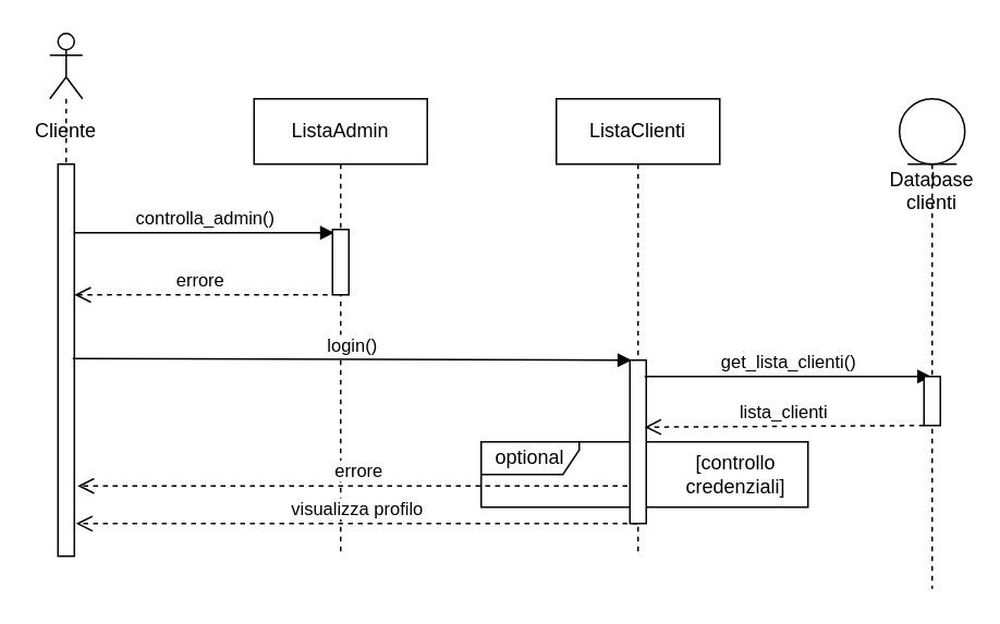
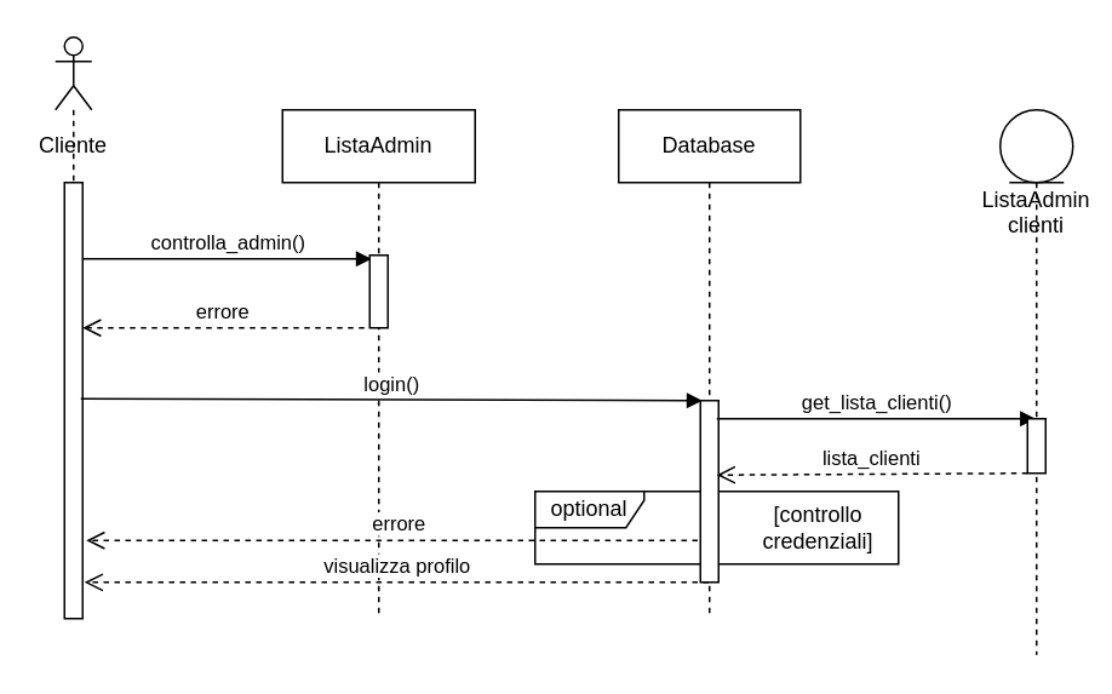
  <mxCell id="0" />
  <mxCell id="1" parent="0" />
  <mxCell id="2" value="" style="shape=umlLifeline;participant=umlActor;perimeter=lifelinePerimeter;whiteSpace=wrap;html=1;container=1;collapsible=0;recursiveResize=0;verticalAlign=top;spacingTop=36;outlineConnect=0;" parent="1" vertex="1"><mxGeometry x="30" y="20" width="20" height="80" as="geometry" /></mxCell>
  <mxCell id="3" value="" style="html=1;points=[];perimeter=orthogonalPerimeter;" parent="1" vertex="1"><mxGeometry x="35" y="100" width="10" height="240" as="geometry" /></mxCell>
- <mxCell id="4" value="&lt;div&gt;ListaClienti&lt;/div&gt;" style="shape=umlLifeline;perimeter=lifelinePerimeter;whiteSpace=wrap;html=1;container=1;collapsible=0;recursiveResize=0;outlineConnect=0;" parent="1" vertex="1"><mxGeometry x="340" y="60" width="100" height="280" as="geometry" /></mxCell>
+ <mxCell id="4" value="&lt;div&gt;Database&lt;/div&gt;" style="shape=umlLifeline;perimeter=lifelinePerimeter;whiteSpace=wrap;html=1;container=1;collapsible=0;recursiveResize=0;outlineConnect=0;" parent="1" vertex="1"><mxGeometry x="340" y="60" width="100" height="280" as="geometry" /></mxCell>
  <mxCell id="5" value="Cliente" style="text;html=1;strokeColor=none;fillColor=none;align=center;verticalAlign=middle;whiteSpace=wrap;rounded=0;" parent="1" vertex="1"><mxGeometry x="20" y="70" width="40" height="20" as="geometry" /></mxCell>
  <mxCell id="6" value="ListaAdmin" style="shape=umlLifeline;perimeter=lifelinePerimeter;whiteSpace=wrap;html=1;container=1;collapsible=0;recursiveResize=0;outlineConnect=0;" parent="1" vertex="1"><mxGeometry x="155" y="60" width="106" height="280" as="geometry" /></mxCell>
  <mxCell id="7" value="controlla_admin()" style="html=1;verticalAlign=bottom;endArrow=block;entryX=0.1;entryY=0.05;entryDx=0;entryDy=0;entryPerimeter=0;" parent="1" target="9" edge="1"><mxGeometry width="80" relative="1" as="geometry"><mxPoint x="45" y="142" as="sourcePoint" /><mxPoint x="125" y="140" as="targetPoint" /></mxGeometry></mxCell>
  <mxCell id="8" value="errore" style="html=1;verticalAlign=bottom;endArrow=open;dashed=1;endSize=8;" parent="1" edge="1"><mxGeometry relative="1" as="geometry"><mxPoint x="200" y="180" as="sourcePoint" /><mxPoint x="45" y="180" as="targetPoint" /><Array as="points"><mxPoint x="180" y="180" /></Array></mxGeometry></mxCell>
  <mxCell id="9" value="" style="html=1;points=[];perimeter=orthogonalPerimeter;" parent="1" vertex="1"><mxGeometry x="203" y="140" width="10" height="40" as="geometry" /></mxCell>
  <mxCell id="10" value="login()" style="html=1;verticalAlign=bottom;endArrow=block;entryX=0.1;entryY=0;entryDx=0;entryDy=0;entryPerimeter=0;exitX=0.9;exitY=0.496;exitDx=0;exitDy=0;exitPerimeter=0;" parent="1" target="15" edge="1" source="3"><mxGeometry width="80" relative="1" as="geometry"><mxPoint x="50" y="219.5" as="sourcePoint" /><mxPoint x="390" y="220" as="targetPoint" /></mxGeometry></mxCell>
  <mxCell id="11" value="&lt;div&gt;visualizza profilo&lt;/div&gt;" style="html=1;verticalAlign=bottom;endArrow=open;dashed=1;endSize=8;entryX=1.1;entryY=0.917;entryDx=0;entryDy=0;entryPerimeter=0;" parent="1" source="4" edge="1" target="3"><mxGeometry relative="1" as="geometry"><mxPoint x="300" y="260" as="sourcePoint" /><mxPoint x="45" y="260" as="targetPoint" /><Array as="points"><mxPoint x="260" y="320" /><mxPoint x="200" y="320" /><mxPoint x="150" y="320" /><mxPoint x="90" y="320" /></Array></mxGeometry></mxCell>
  <mxCell id="12" value="optional" style="shape=umlFrame;whiteSpace=wrap;html=1;width=60;height=20;" parent="1" vertex="1"><mxGeometry x="294" y="270" width="200" height="40" as="geometry" /></mxCell>
  <mxCell id="13" value="[controllo credenziali]" style="text;html=1;strokeColor=none;fillColor=none;align=center;verticalAlign=middle;whiteSpace=wrap;rounded=0;" parent="1" vertex="1"><mxGeometry x="430" y="280" width="40" height="20" as="geometry" /></mxCell>
  <mxCell id="14" value="errore" style="html=1;verticalAlign=bottom;endArrow=open;dashed=1;endSize=8;entryX=1.2;entryY=0.75;entryDx=0;entryDy=0;entryPerimeter=0;" parent="1" edge="1"><mxGeometry relative="1" as="geometry"><mxPoint x="389.5" y="297" as="sourcePoint" /><mxPoint x="47" y="297" as="targetPoint" /><Array as="points"><mxPoint x="270" y="297" /></Array></mxGeometry></mxCell>
  <mxCell id="15" value="" style="html=1;points=[];perimeter=orthogonalPerimeter;" parent="1" vertex="1"><mxGeometry x="385" y="220" width="10" height="100" as="geometry" /></mxCell>
- <mxCell id="16" value="Database&lt;br&gt;clienti" style="shape=umlLifeline;participant=umlEntity;perimeter=lifelinePerimeter;whiteSpace=wrap;html=1;container=1;collapsible=0;recursiveResize=0;verticalAlign=top;spacingTop=36;outlineConnect=0;" vertex="1" parent="1"><mxGeometry x="550" y="60" width="40" height="300" as="geometry" /></mxCell>
+ <mxCell id="16" value="ListaAdmin&lt;br&gt;clienti" style="shape=umlLifeline;participant=umlEntity;perimeter=lifelinePerimeter;whiteSpace=wrap;html=1;container=1;collapsible=0;recursiveResize=0;verticalAlign=top;spacingTop=36;outlineConnect=0;" vertex="1" parent="1"><mxGeometry x="550" y="60" width="40" height="300" as="geometry" /></mxCell>
  <mxCell id="17" value="get_lista_clienti()" style="html=1;verticalAlign=bottom;endArrow=block;exitX=0.9;exitY=0.1;exitDx=0;exitDy=0;exitPerimeter=0;" edge="1" parent="1" source="15" target="16"><mxGeometry width="80" relative="1" as="geometry"><mxPoint x="430" y="230" as="sourcePoint" /><mxPoint x="510" y="230" as="targetPoint" /></mxGeometry></mxCell>
  <mxCell id="18" value="" style="html=1;points=[];perimeter=orthogonalPerimeter;" vertex="1" parent="1"><mxGeometry x="565" y="230" width="10" height="30" as="geometry" /></mxCell>
  <mxCell id="19" value="lista_clienti" style="html=1;verticalAlign=bottom;endArrow=open;dashed=1;endSize=8;entryX=0.9;entryY=0.41;entryDx=0;entryDy=0;entryPerimeter=0;" edge="1" parent="1" target="15"><mxGeometry relative="1" as="geometry"><mxPoint x="565" y="260" as="sourcePoint" /><mxPoint x="485" y="260" as="targetPoint" /></mxGeometry></mxCell>
